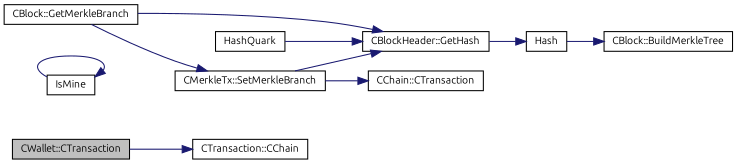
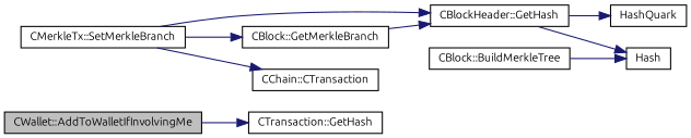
  digraph {
    fontname=Ubuntu
    rankdir=LR
    node [color=black fillcolor=white fontname=Ubuntu fontsize=10 shape=record style=filled]
    edge [color=midnightblue fontname=Ubuntu fontsize=10 labelfontname=Helvetica labelfontsize=10 style=solid]
-   n1 [fillcolor=grey75 fontcolor=black height=0.2 label="CWallet::CTransaction" width=0.4]
-   n2 [height=0.2 label="CTransaction::CChain" width=0.4]
-   n3 [height=0.2 label=IsMine width=0.4]
+   n1 [fillcolor=grey75 fontcolor=black height=0.2 label="CWallet::AddToWalletIfInvolvingMe" width=0.4]
+   n2 [height=0.2 label="CTransaction::GetHash" width=0.4]
    n4 [height=0.2 label="CMerkleTx::SetMerkleBranch" width=0.4]
    n5 [height=0.2 label="CBlockHeader::GetHash" width=0.4]
    n6 [height=0.2 label="CBlock::GetMerkleBranch" width=0.4]
    n7 [height=0.2 label="CChain::CTransaction" width=0.4]
    n8 [height=0.2 label=HashQuark width=0.4]
    n9 [height=0.2 label=Hash width=0.4]
    n10 [height=0.2 label="CBlock::BuildMerkleTree" width=0.4]
    n1 -> n2
-   n3 -> n3
    n4 -> n5
-   n6 -> n4
+   n4 -> n6
    n4 -> n7
-   n8 -> n5
+   n5 -> n8
    n5 -> n9
    n6 -> n5
-   n9 -> n10
+   n10 -> n9
  }
